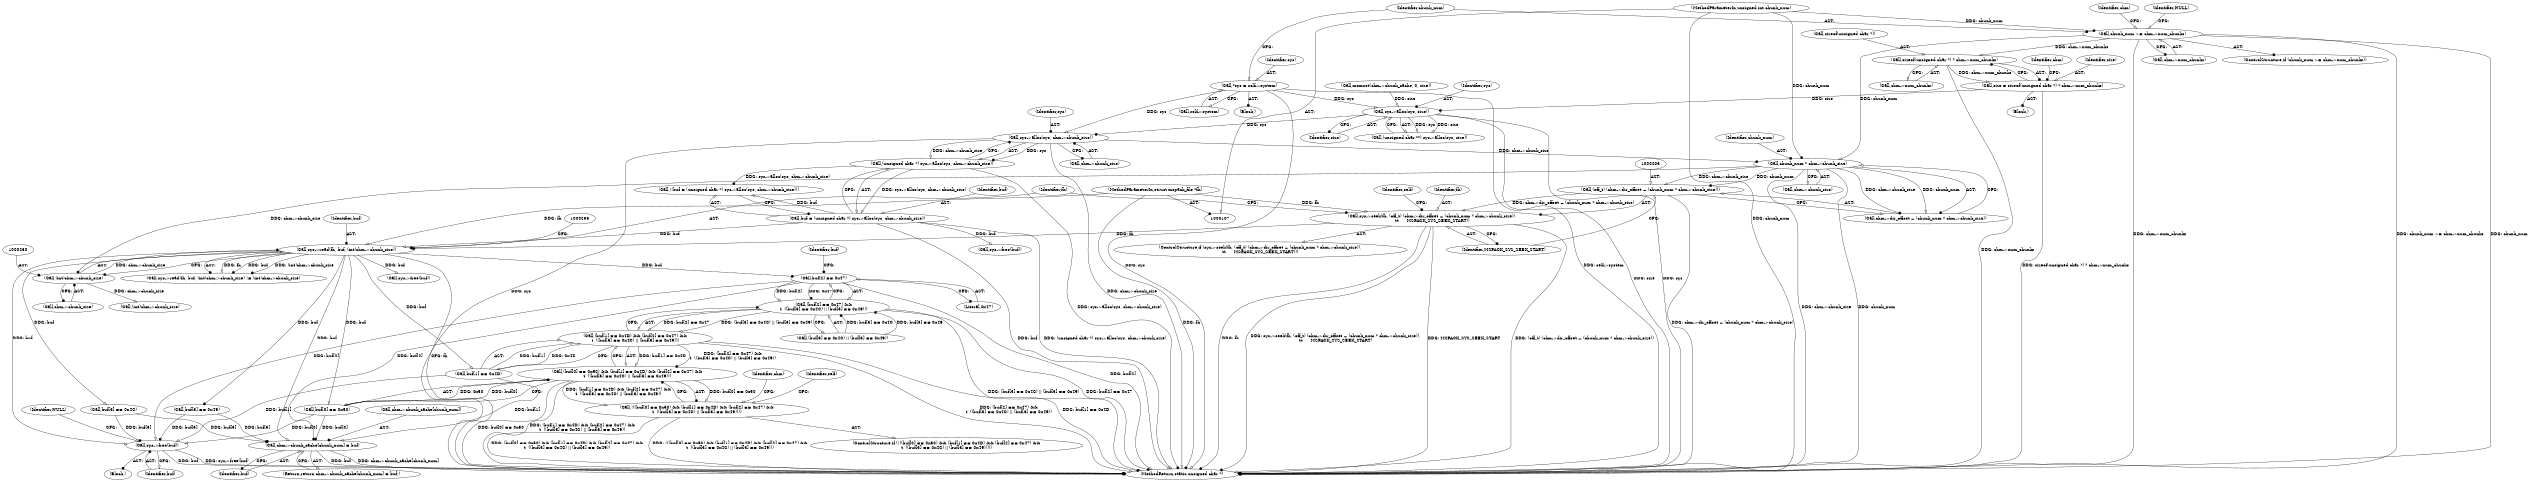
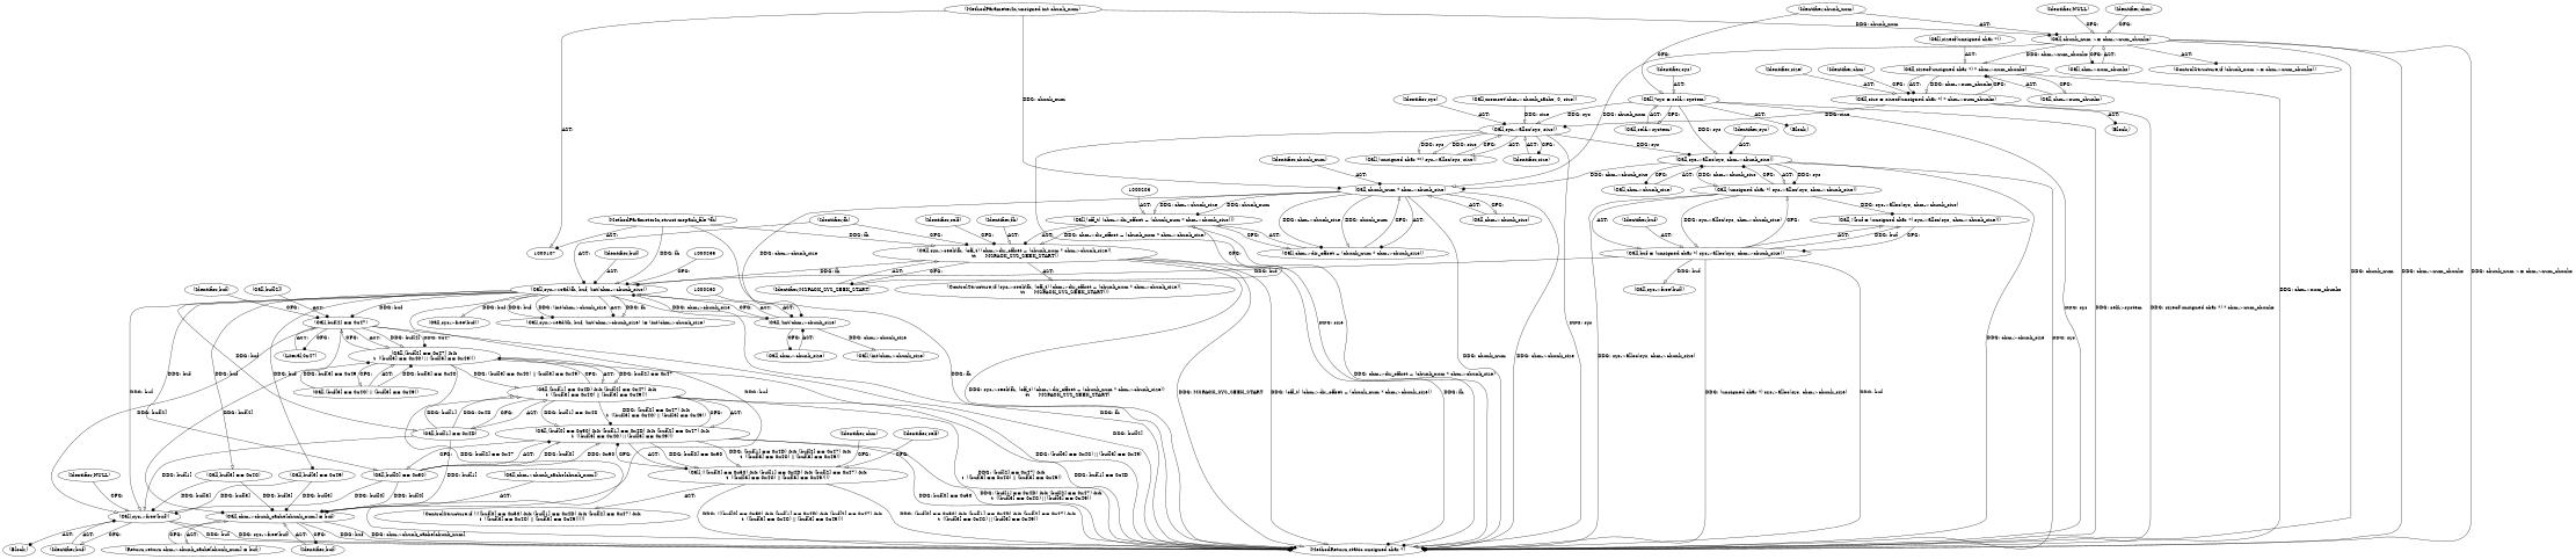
  digraph {
    edge [arrowhead=onormal]
    n1 [label="(Call,buf[2] == 0x47)"]
    n2 [label="(Call,(buf[2] == 0x47) &&\n\t  ((buf[3] == 0x4C) || (buf[3] == 0x49)))"]
    n3 [label="(Call,sys->free(buf))"]
    n4 [label="(Call,chm->chunk_cache[chunk_num] = buf)"]
    n5 [label="(MethodReturn,static unsigned char *)"]
    n6 [label="(Literal,0x47)"]
    n7 [label="(Call,(buf[1] == 0x4D) && (buf[2] == 0x47) &&\n\t  ((buf[3] == 0x4C) || (buf[3] == 0x49)))"]
    n8 [label="(Call,(buf[3] == 0x4C) || (buf[3] == 0x49))"]
    n9 [label="(Block,)"]
    n10 [label="(Identifier,buf)"]
    n11 [label="(Return,return chm->chunk_cache[chunk_num] = buf;)"]
    n12 [label="(Identifier,buf)"]
    n13 [label="(Call,sys->read(fh, buf, (int)chm->chunk_size))"]
    n14 [label="(Call,(int)chm->chunk_size)"]
    n15 [label="(Call,buf[3] == 0x49)"]
    n16 [label="(Call,sys->free(buf))"]
    n17 [label="(Call,buf[3] == 0x4C)"]
    n18 [label="(Call,buf[0] == 0x50)"]
    n19 [label="(Call,sys->read(fh, buf, (int)chm->chunk_size) != (int)chm->chunk_size)"]
    n20 [label="(Call,buf[1] == 0x4D)"]
    n21 [label="(Call,chm->chunk_size)"]
    n22 [label="(Call,(int)chm->chunk_size)"]
    n23 [label="(Call,(buf[0] == 0x50) && (buf[1] == 0x4D) && (buf[2] == 0x47) &&\n\t  ((buf[3] == 0x4C) || (buf[3] == 0x49)))"]
    n24 [label="(Call,sys->seek(fh, (off_t) (chm->dir_offset + (chunk_num * chm->chunk_size)),\n\t\t      MSPACK_SYS_SEEK_START))"]
    n25 [label="(Identifier,MSPACK_SYS_SEEK_START)"]
    n26 [label="(ControlStructure,if (sys->seek(fh, (off_t) (chm->dir_offset + (chunk_num * chm->chunk_size)),\n\t\t      MSPACK_SYS_SEEK_START)))"]
    n27 [label="(Call,(off_t) (chm->dir_offset + (chunk_num * chm->chunk_size)))"]
    n28 [label="(MethodParameterIn,struct mspack_file *fh)"]
    1000107
    n30 [label="(Call,chm->dir_offset + (chunk_num * chm->chunk_size))"]
    n31 [label="(Call,chunk_num * chm->chunk_size)"]
    n32 [label="(Call,chm->chunk_size)"]
    n33 [label="(Call,chunk_num >= chm->num_chunks)"]
    n34 [label="(Call,sizeof(unsigned char *) * chm->num_chunks)"]
    n35 [label="(Call,chm->num_chunks)"]
    n36 [label="(ControlStructure,if (chunk_num >= chm->num_chunks))"]
    n37 [label="(Call,size = sizeof(unsigned char *) * chm->num_chunks)"]
    n38 [label="(Call,chm->num_chunks)"]
    n39 [label="(MethodParameterIn,unsigned int chunk_num)"]
    n40 [label="(Call,sys->alloc(sys, chm->chunk_size))"]
    n41 [label="(Call,(unsigned char *) sys->alloc(sys, chm->chunk_size))"]
    n42 [label="(Call,chm->chunk_size)"]
    n43 [label="(Call,buf = (unsigned char *) sys->alloc(sys, chm->chunk_size))"]
    n44 [label="(Call,!(buf = (unsigned char *) sys->alloc(sys, chm->chunk_size)))"]
    n45 [label="(Call,sys->alloc(sys, size))"]
    n46 [label="(Call,(unsigned char **) sys->alloc(sys, size))"]
    n47 [label="(Identifier,size)"]
    n48 [label="(Call,memset(chm->chunk_cache, 0, size))"]
    n49 [label="(Call,*sys = self->system)"]
    n50 [label="(Block,)"]
    n51 [label="(Call,self->system)"]
    n52 [label="(Block,)"]
    n53 [label="(Call,sys->free(buf))"]
    n54 [label="(Call,!((buf[0] == 0x50) && (buf[1] == 0x4D) && (buf[2] == 0x47) &&\n\t  ((buf[3] == 0x4C) || (buf[3] == 0x49))))"]
    n55 [label="(ControlStructure,if (!((buf[0] == 0x50) && (buf[1] == 0x4D) && (buf[2] == 0x47) &&\n\t  ((buf[3] == 0x4C) || (buf[3] == 0x49)))))"]
    n56 [label="(Call,chm->chunk_cache[chunk_num])"]
    n57 [label="(Identifier,buf)"]
    n58 [label="(Identifier,chunk_num)"]
    n59 [label="(Identifier,buf)"]
    n60 [label="(Identifier,fh)"]
    n61 [label="(Identifier,sys)"]
    n62 [label="(Identifier,sys)"]
    n63 [label="(Identifier,chm)"]
    n64 [label="(Identifier,chm)"]
    n65 [label="(Identifier,chunk_num)"]
    n66 [label="(Identifier,self)"]
    n67 [label="(Identifier,chm)"]
    n68 [label="(Identifier,size)"]
    n69 [label="(Identifier,sys)"]
    n70 [label="(Call,sizeof(unsigned char *))"]
    n71 [label="(Identifier,NULL)"]
    n72 [label="(Identifier,self)"]
+   n73 [label="(Call,buf[2])"]
    n74 [label="(Identifier,fh)"]
    n75 [label="(Identifier,buf)"]
    n76 [label="(Identifier,NULL)"]
    1000235
    1000203
    1000230
    n1 -> n2 [label="AST: "]
    n1 -> n2 [label="DDG: buf[2]"]
    n1 -> n2 [arrowhead=dot label="DDG: 0x47"]
    n1 -> n3 [label="DDG: buf[2]"]
    n1 -> n4 [arrowhead=dot label="DDG: buf[2]"]
    n1 -> n5 [label="DDG: buf[2]"]
    n1 -> n6 [arrowhead=dot label="CFG: "]
    n2 -> n1 [label="CFG: "]
    n2 -> n5 [label="DDG: (buf[3] == 0x4C) || (buf[3] == 0x49)"]
    n2 -> n5 [arrowhead=dot label="DDG: buf[2] == 0x47"]
    n2 -> n7 [label="AST: "]
    n2 -> n7 [label="DDG: buf[2] == 0x47"]
    n2 -> n7 [label="DDG: (buf[3] == 0x4C) || (buf[3] == 0x49)"]
    n2 -> n8 [label="CFG: "]
    n3 -> n5 [label="DDG: sys->free(buf)"]
    n3 -> n5 [arrowhead=dot label="DDG: buf"]
    n3 -> n9 [arrowhead=dot label="AST: "]
    n3 -> n10 [label="CFG: "]
    n4 -> n5 [arrowhead=dot label="DDG: buf"]
    n4 -> n5 [arrowhead=dot label="DDG: chm->chunk_cache[chunk_num]"]
    n4 -> n11 [label="AST: "]
    n4 -> n12 [arrowhead=dot label="CFG: "]
    n6 -> n1 [label="AST: "]
    n7 -> n2 [arrowhead=dot label="CFG: "]
    n7 -> n5 [label="DDG: (buf[2] == 0x47) &&\n\t  ((buf[3] == 0x4C) || (buf[3] == 0x49))"]
    n7 -> n5 [arrowhead=dot label="DDG: buf[1] == 0x4D"]
    n7 -> n20 [label="CFG: "]
    n7 -> n23 [label="AST: "]
    n7 -> n23 [label="DDG: buf[1] == 0x4D"]
    n7 -> n23 [arrowhead=dot label="DDG: (buf[2] == 0x47) &&\n\t  ((buf[3] == 0x4C) || (buf[3] == 0x49))"]
    n8 -> n2 [label="AST: "]
    n8 -> n2 [arrowhead=dot label="DDG: buf[3] == 0x4C"]
    n8 -> n2 [arrowhead=dot label="DDG: buf[3] == 0x49"]
    n10 -> n3 [arrowhead=dot label="AST: "]
    n11 -> n4 [label="CFG: "]
    n12 -> n4 [label="AST: "]
    n13 -> n1 [arrowhead=dot label="DDG: buf"]
    n13 -> n3 [label="DDG: buf"]
    n13 -> n4 [label="DDG: buf"]
-   n13 -> n5 [label="CFG: fh"]
+   n13 -> n5 [label="DDG: fh"]
    n13 -> n14 [arrowhead=dot label="CFG: "]
    n13 -> n15 [arrowhead=dot label="DDG: buf"]
    n13 -> n16 [label="DDG: buf"]
    n13 -> n17 [label="DDG: buf"]
    n13 -> n18 [label="DDG: buf"]
    n13 -> n19 [arrowhead=dot label="AST: "]
    n13 -> n19 [label="DDG: fh"]
    n13 -> n19 [arrowhead=dot label="DDG: buf"]
    n13 -> n19 [arrowhead=dot label="DDG: (int)chm->chunk_size"]
    n13 -> n20 [label="DDG: buf"]
    n14 -> n13 [label="AST: "]
    n14 -> n13 [arrowhead=dot label="DDG: chm->chunk_size"]
    n14 -> n21 [arrowhead=dot label="CFG: "]
    n14 -> n22 [label="DDG: chm->chunk_size"]
    n15 -> n3 [arrowhead=dot label="DDG: buf[3]"]
    n15 -> n4 [arrowhead=dot label="DDG: buf[3]"]
    n17 -> n3 [arrowhead=dot label="DDG: buf[3]"]
    n17 -> n4 [arrowhead=dot label="DDG: buf[3]"]
    n18 -> n3 [label="DDG: buf[0]"]
    n18 -> n4 [arrowhead=dot label="DDG: buf[0]"]
    n18 -> n23 [arrowhead=dot label="AST: "]
    n18 -> n23 [label="DDG: buf[0]"]
    n18 -> n23 [label="DDG: 0x50"]
    n20 -> n3 [label="DDG: buf[1]"]
    n20 -> n4 [label="DDG: buf[1]"]
    n20 -> n7 [label="AST: "]
    n20 -> n7 [label="DDG: buf[1]"]
    n20 -> n7 [label="DDG: 0x4D"]
    n21 -> n14 [arrowhead=dot label="AST: "]
    n23 -> n5 [label="DDG: buf[0] == 0x50"]
    n23 -> n5 [arrowhead=dot label="DDG: (buf[1] == 0x4D) && (buf[2] == 0x47) &&\n\t  ((buf[3] == 0x4C) || (buf[3] == 0x49))"]
    n23 -> n7 [label="CFG: "]
    n23 -> n18 [label="CFG: "]
    n23 -> n54 [arrowhead=dot label="AST: "]
    n23 -> n54 [label="DDG: buf[0] == 0x50"]
    n23 -> n54 [label="DDG: (buf[1] == 0x4D) && (buf[2] == 0x47) &&\n\t  ((buf[3] == 0x4C) || (buf[3] == 0x49))"]
    n24 -> n5 [arrowhead=dot label="DDG: fh"]
    n24 -> n5 [arrowhead=dot label="DDG: sys->seek(fh, (off_t) (chm->dir_offset + (chunk_num * chm->chunk_size)),\n\t\t      MSPACK_SYS_SEEK_START)"]
    n24 -> n5 [label="DDG: MSPACK_SYS_SEEK_START"]
    n24 -> n5 [label="DDG: (off_t) (chm->dir_offset + (chunk_num * chm->chunk_size))"]
    n24 -> n13 [arrowhead=dot label="DDG: fh"]
    n24 -> n25 [arrowhead=dot label="CFG: "]
    n24 -> n26 [label="AST: "]
    n25 -> n24 [label="AST: "]
    n25 -> n27 [label="CFG: "]
    n27 -> n5 [label="DDG: chm->dir_offset + (chunk_num * chm->chunk_size)"]
    n27 -> n24 [arrowhead=dot label="AST: "]
    n27 -> n24 [label="DDG: chm->dir_offset + (chunk_num * chm->chunk_size)"]
    n27 -> n30 [label="CFG: "]
    n28 -> n5 [arrowhead=dot label="DDG: fh"]
    n28 -> n13 [label="DDG: fh"]
    n28 -> n24 [label="DDG: fh"]
    n28 -> 1000107 [arrowhead=dot label="AST: "]
    n30 -> n27 [label="AST: "]
    n30 -> n31 [label="CFG: "]
    n31 -> n5 [arrowhead=dot label="DDG: chunk_num"]
    n31 -> n5 [arrowhead=dot label="DDG: chm->chunk_size"]
    n31 -> n14 [arrowhead=dot label="DDG: chm->chunk_size"]
    n31 -> n27 [arrowhead=dot label="DDG: chunk_num"]
    n31 -> n27 [label="DDG: chm->chunk_size"]
    n31 -> n30 [arrowhead=dot label="AST: "]
    n31 -> n30 [label="DDG: chunk_num"]
    n31 -> n30 [arrowhead=dot label="DDG: chm->chunk_size"]
    n31 -> n32 [label="CFG: "]
    n32 -> n31 [label="AST: "]
    n33 -> n5 [label="DDG: chm->num_chunks"]
    n33 -> n5 [arrowhead=dot label="DDG: chunk_num >= chm->num_chunks"]
    n33 -> n5 [arrowhead=dot label="DDG: chunk_num"]
    n33 -> n31 [label="DDG: chunk_num"]
    n33 -> n34 [label="DDG: chm->num_chunks"]
    n33 -> n35 [arrowhead=dot label="CFG: "]
    n33 -> n36 [arrowhead=dot label="AST: "]
    n34 -> n5 [arrowhead=dot label="DDG: chm->num_chunks"]
    n34 -> n37 [arrowhead=dot label="AST: "]
    n34 -> n37 [label="DDG: chm->num_chunks"]
    n34 -> n38 [label="CFG: "]
    n35 -> n33 [label="AST: "]
    n37 -> n5 [label="DDG: sizeof(unsigned char *) * chm->num_chunks"]
    n37 -> n34 [arrowhead=dot label="CFG: "]
    n37 -> n45 [arrowhead=dot label="DDG: size"]
    n37 -> n52 [arrowhead=dot label="AST: "]
    n38 -> n34 [label="AST: "]
-   n39 -> n5 [label="DDG: chunk_num"]
    n39 -> 1000107 [label="AST: "]
    n39 -> n31 [arrowhead=dot label="DDG: chunk_num"]
    n39 -> n33 [arrowhead=dot label="DDG: chunk_num"]
    n40 -> n5 [label="DDG: chm->chunk_size"]
    n40 -> n5 [label="DDG: sys"]
    n40 -> n31 [arrowhead=dot label="DDG: chm->chunk_size"]
    n40 -> n41 [label="AST: "]
    n40 -> n41 [arrowhead=dot label="DDG: sys"]
    n40 -> n41 [label="DDG: chm->chunk_size"]
    n40 -> n42 [arrowhead=dot label="CFG: "]
    n41 -> n5 [arrowhead=dot label="DDG: sys->alloc(sys, chm->chunk_size)"]
    n41 -> n40 [arrowhead=dot label="CFG: "]
    n41 -> n43 [label="AST: "]
    n41 -> n43 [label="DDG: sys->alloc(sys, chm->chunk_size)"]
    n41 -> n44 [arrowhead=dot label="DDG: sys->alloc(sys, chm->chunk_size)"]
    n42 -> n40 [arrowhead=dot label="AST: "]
    n43 -> n5 [label="DDG: (unsigned char *) sys->alloc(sys, chm->chunk_size)"]
    n43 -> n5 [label="DDG: buf"]
    n43 -> n13 [label="DDG: buf"]
    n43 -> n41 [label="CFG: "]
    n43 -> n44 [label="AST: "]
    n43 -> n44 [label="DDG: buf"]
    n43 -> n53 [label="DDG: buf"]
    n44 -> n43 [arrowhead=dot label="CFG: "]
    n45 -> n5 [arrowhead=dot label="DDG: size"]
    n45 -> n5 [label="DDG: sys"]
    n45 -> n40 [arrowhead=dot label="DDG: sys"]
    n45 -> n46 [label="AST: "]
    n45 -> n46 [label="DDG: sys"]
    n45 -> n46 [label="DDG: size"]
    n45 -> n47 [arrowhead=dot label="CFG: "]
    n46 -> n45 [label="CFG: "]
    n47 -> n45 [label="AST: "]
    n48 -> n45 [label="DDG: size"]
    n49 -> n5 [label="DDG: sys"]
    n49 -> n5 [arrowhead=dot label="DDG: self->system"]
    n49 -> n40 [label="DDG: sys"]
    n49 -> n45 [label="DDG: sys"]
    n49 -> n50 [arrowhead=dot label="AST: "]
    n49 -> n51 [label="CFG: "]
    n51 -> n49 [label="AST: "]
    n54 -> n5 [label="DDG: (buf[0] == 0x50) && (buf[1] == 0x4D) && (buf[2] == 0x47) &&\n\t  ((buf[3] == 0x4C) || (buf[3] == 0x49))"]
    n54 -> n5 [label="DDG: !((buf[0] == 0x50) && (buf[1] == 0x4D) && (buf[2] == 0x47) &&\n\t  ((buf[3] == 0x4C) || (buf[3] == 0x49)))"]
    n54 -> n23 [arrowhead=dot label="CFG: "]
    n54 -> n55 [label="AST: "]
    n56 -> n4 [arrowhead=dot label="AST: "]
    n57 -> n1 [arrowhead=dot label="CFG: "]
    n58 -> n33 [arrowhead=dot label="AST: "]
    n58 -> n49 [label="CFG: "]
    n59 -> n43 [label="AST: "]
    n60 -> n13 [arrowhead=dot label="AST: "]
    n60 -> n24 [arrowhead=dot label="CFG: "]
    n61 -> n45 [arrowhead=dot label="AST: "]
    n62 -> n40 [arrowhead=dot label="AST: "]
    n63 -> n37 [arrowhead=dot label="CFG: "]
    n64 -> n54 [label="CFG: "]
    n65 -> n31 [arrowhead=dot label="AST: "]
    n66 -> n54 [label="CFG: "]
    n67 -> n33 [label="CFG: "]
    n68 -> n37 [label="AST: "]
    n69 -> n49 [label="AST: "]
    n70 -> n34 [label="AST: "]
    n71 -> n3 [label="CFG: "]
    n72 -> n24 [arrowhead=dot label="CFG: "]
+   n73 -> n1 [arrowhead=dot label="AST: "]
    n74 -> n24 [label="AST: "]
    n75 -> n13 [arrowhead=dot label="AST: "]
    n76 -> n33 [label="CFG: "]
    1000235 -> n13 [arrowhead=dot label="CFG: "]
    1000203 -> n27 [label="AST: "]
    1000230 -> n14 [arrowhead=dot label="AST: "]
  }
